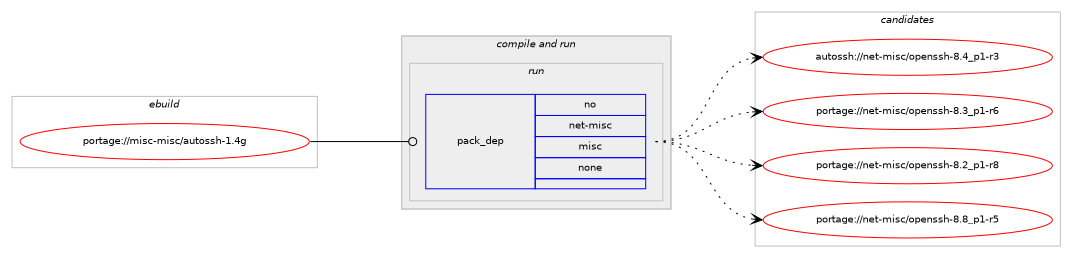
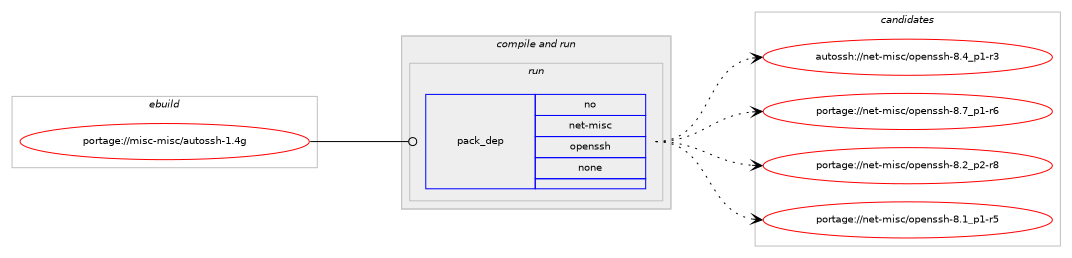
  digraph {
    compound=true
    concentrate=true
    fontname=Helvetica
    fontsize=10
    newrank=true
    rankdir=LR
    ranksep=1.5
    node [color=red fontname=Helvetica fontsize=10]
    edge [arrowhead=vee headport=w style=dotted tailport=e weight=100]
    n1 [label="portage://misc-misc/autossh-1.4g" width=4]
-   n2 [color=blue label=<<TABLE BORDER="0" CELLBORDER="1" CELLSPACING="0" CELLPADDING="4" WIDTH="220"><TR><TD ROWSPAN="6" CELLPADDING="30">pack_dep</TD></TR><TR><TD WIDTH="110">no</TD></TR><TR><TD>net-misc</TD></TR><TR><TD>misc</TD></TR><TR><TD>none</TD></TR><TR><TD></TD></TR></TABLE>> shape=none]
+   n2 [color=blue label=<<TABLE BORDER="0" CELLBORDER="1" CELLSPACING="0" CELLPADDING="4" WIDTH="220"><TR><TD ROWSPAN="6" CELLPADDING="30">pack_dep</TD></TR><TR><TD WIDTH="110">no</TD></TR><TR><TD>net-misc</TD></TR><TR><TD>openssh</TD></TR><TR><TD>none</TD></TR><TR><TD></TD></TR></TABLE>> shape=none]
    n3 [label="autossh://net-misc/openssh-8.4_p1-r3" width=4]
-   n4 [label="portage://net-misc/openssh-8.3_p1-r6" width=4]
-   n5 [label="portage://net-misc/openssh-8.2_p1-r8" width=4]
-   n6 [label="portage://net-misc/openssh-8.8_p1-r5" width=4]
+   n4 [label="portage://net-misc/openssh-8.7_p1-r6" width=4]
+   n5 [label="portage://net-misc/openssh-8.2_p2-r8" width=4]
+   n6 [label="portage://net-misc/openssh-8.1_p1-r5" width=4]
    subgraph cluster_1 {
      color=gray
      label=<<i>ebuild</i>>
      rank=same
      n1
    }
    subgraph cluster_2 {
      color=gray
      label=<<i>dependencies</i>>
      subgraph cluster_3 {
        color=gray
        fillcolor="#eeeeee"
        label=<<i>compile</i>>
        style=filled
      }
      subgraph cluster_4 {
        color=gray
        fillcolor="#eeeeee"
        label=<<i>compile and run</i>>
        style=filled
      }
      subgraph cluster_5 {
        color=gray
        fillcolor="#eeeeee"
        label=<<i>run</i>>
        style=filled
        subgraph sub_6 {
          color=gray
          fillcolor="#eeeeee"
          label=<<i>run</i>>
          style=filled
          n2
        }
      }
    }
    subgraph cluster_7 {
      color=gray
      label=<<i>candidates</i>>
      rank=same
      subgraph sub_8 {
        color=black
        label=<<i>candidates</i>>
        nodesep=1
        rank=same
        n3
        n4
        n5
        n6
      }
    }
    n1 -> n2 [arrowhead=odot style=solid weight=20]
    n2 -> n3
    n2 -> n4
    n2 -> n5
    n2 -> n6
  }
